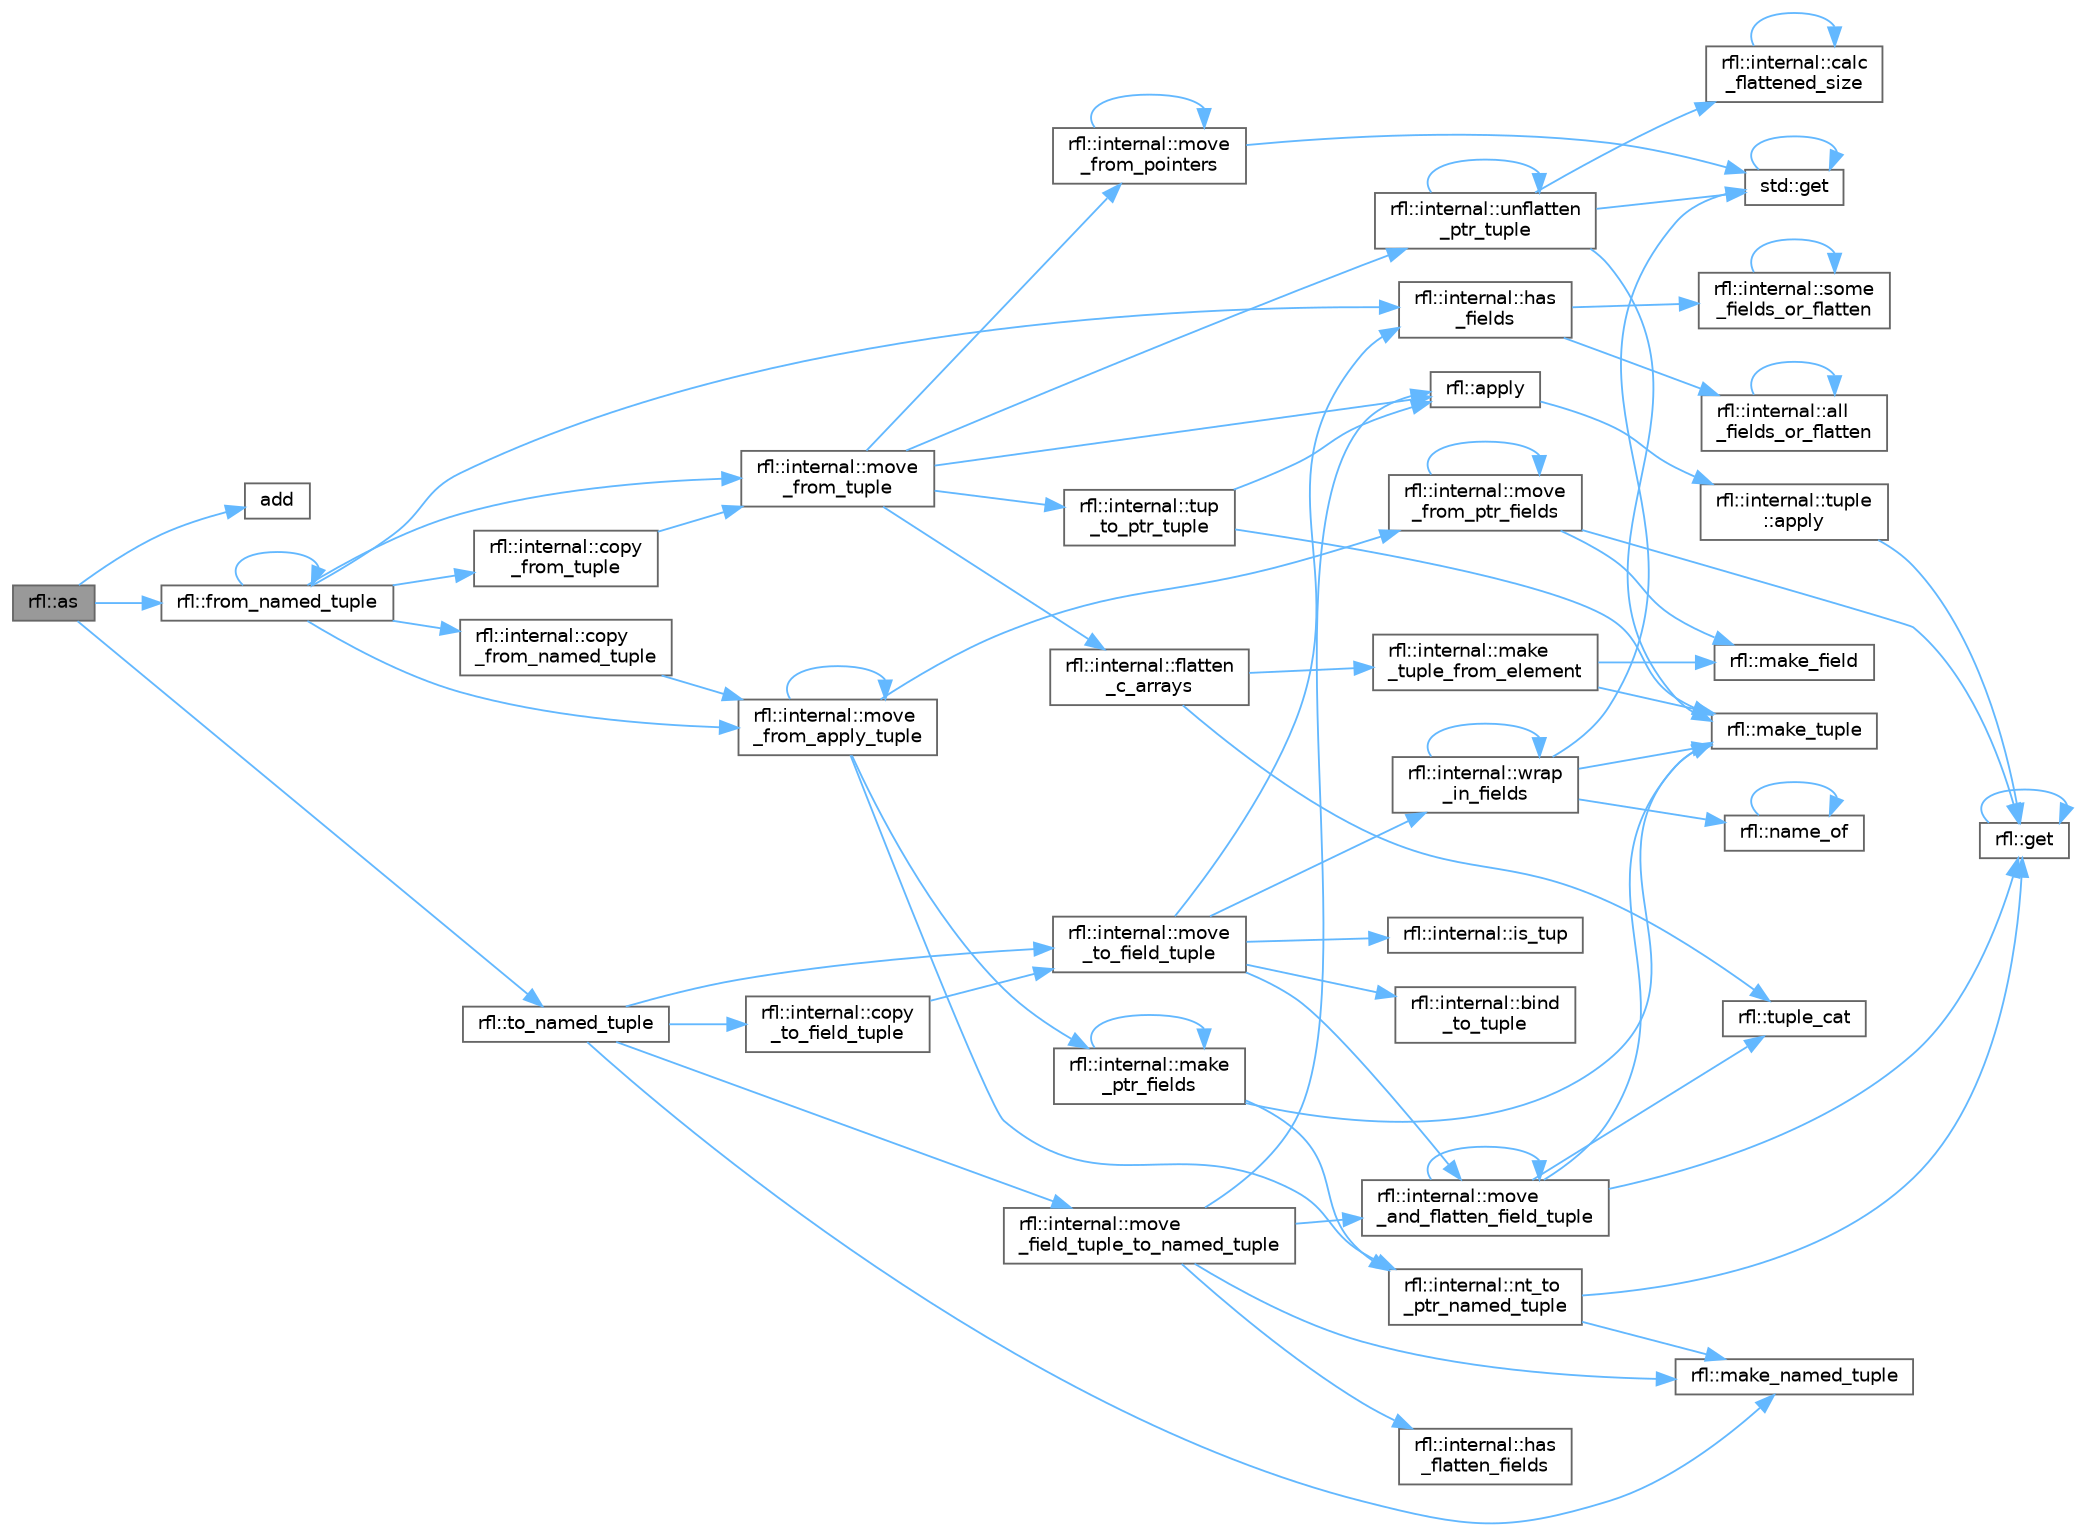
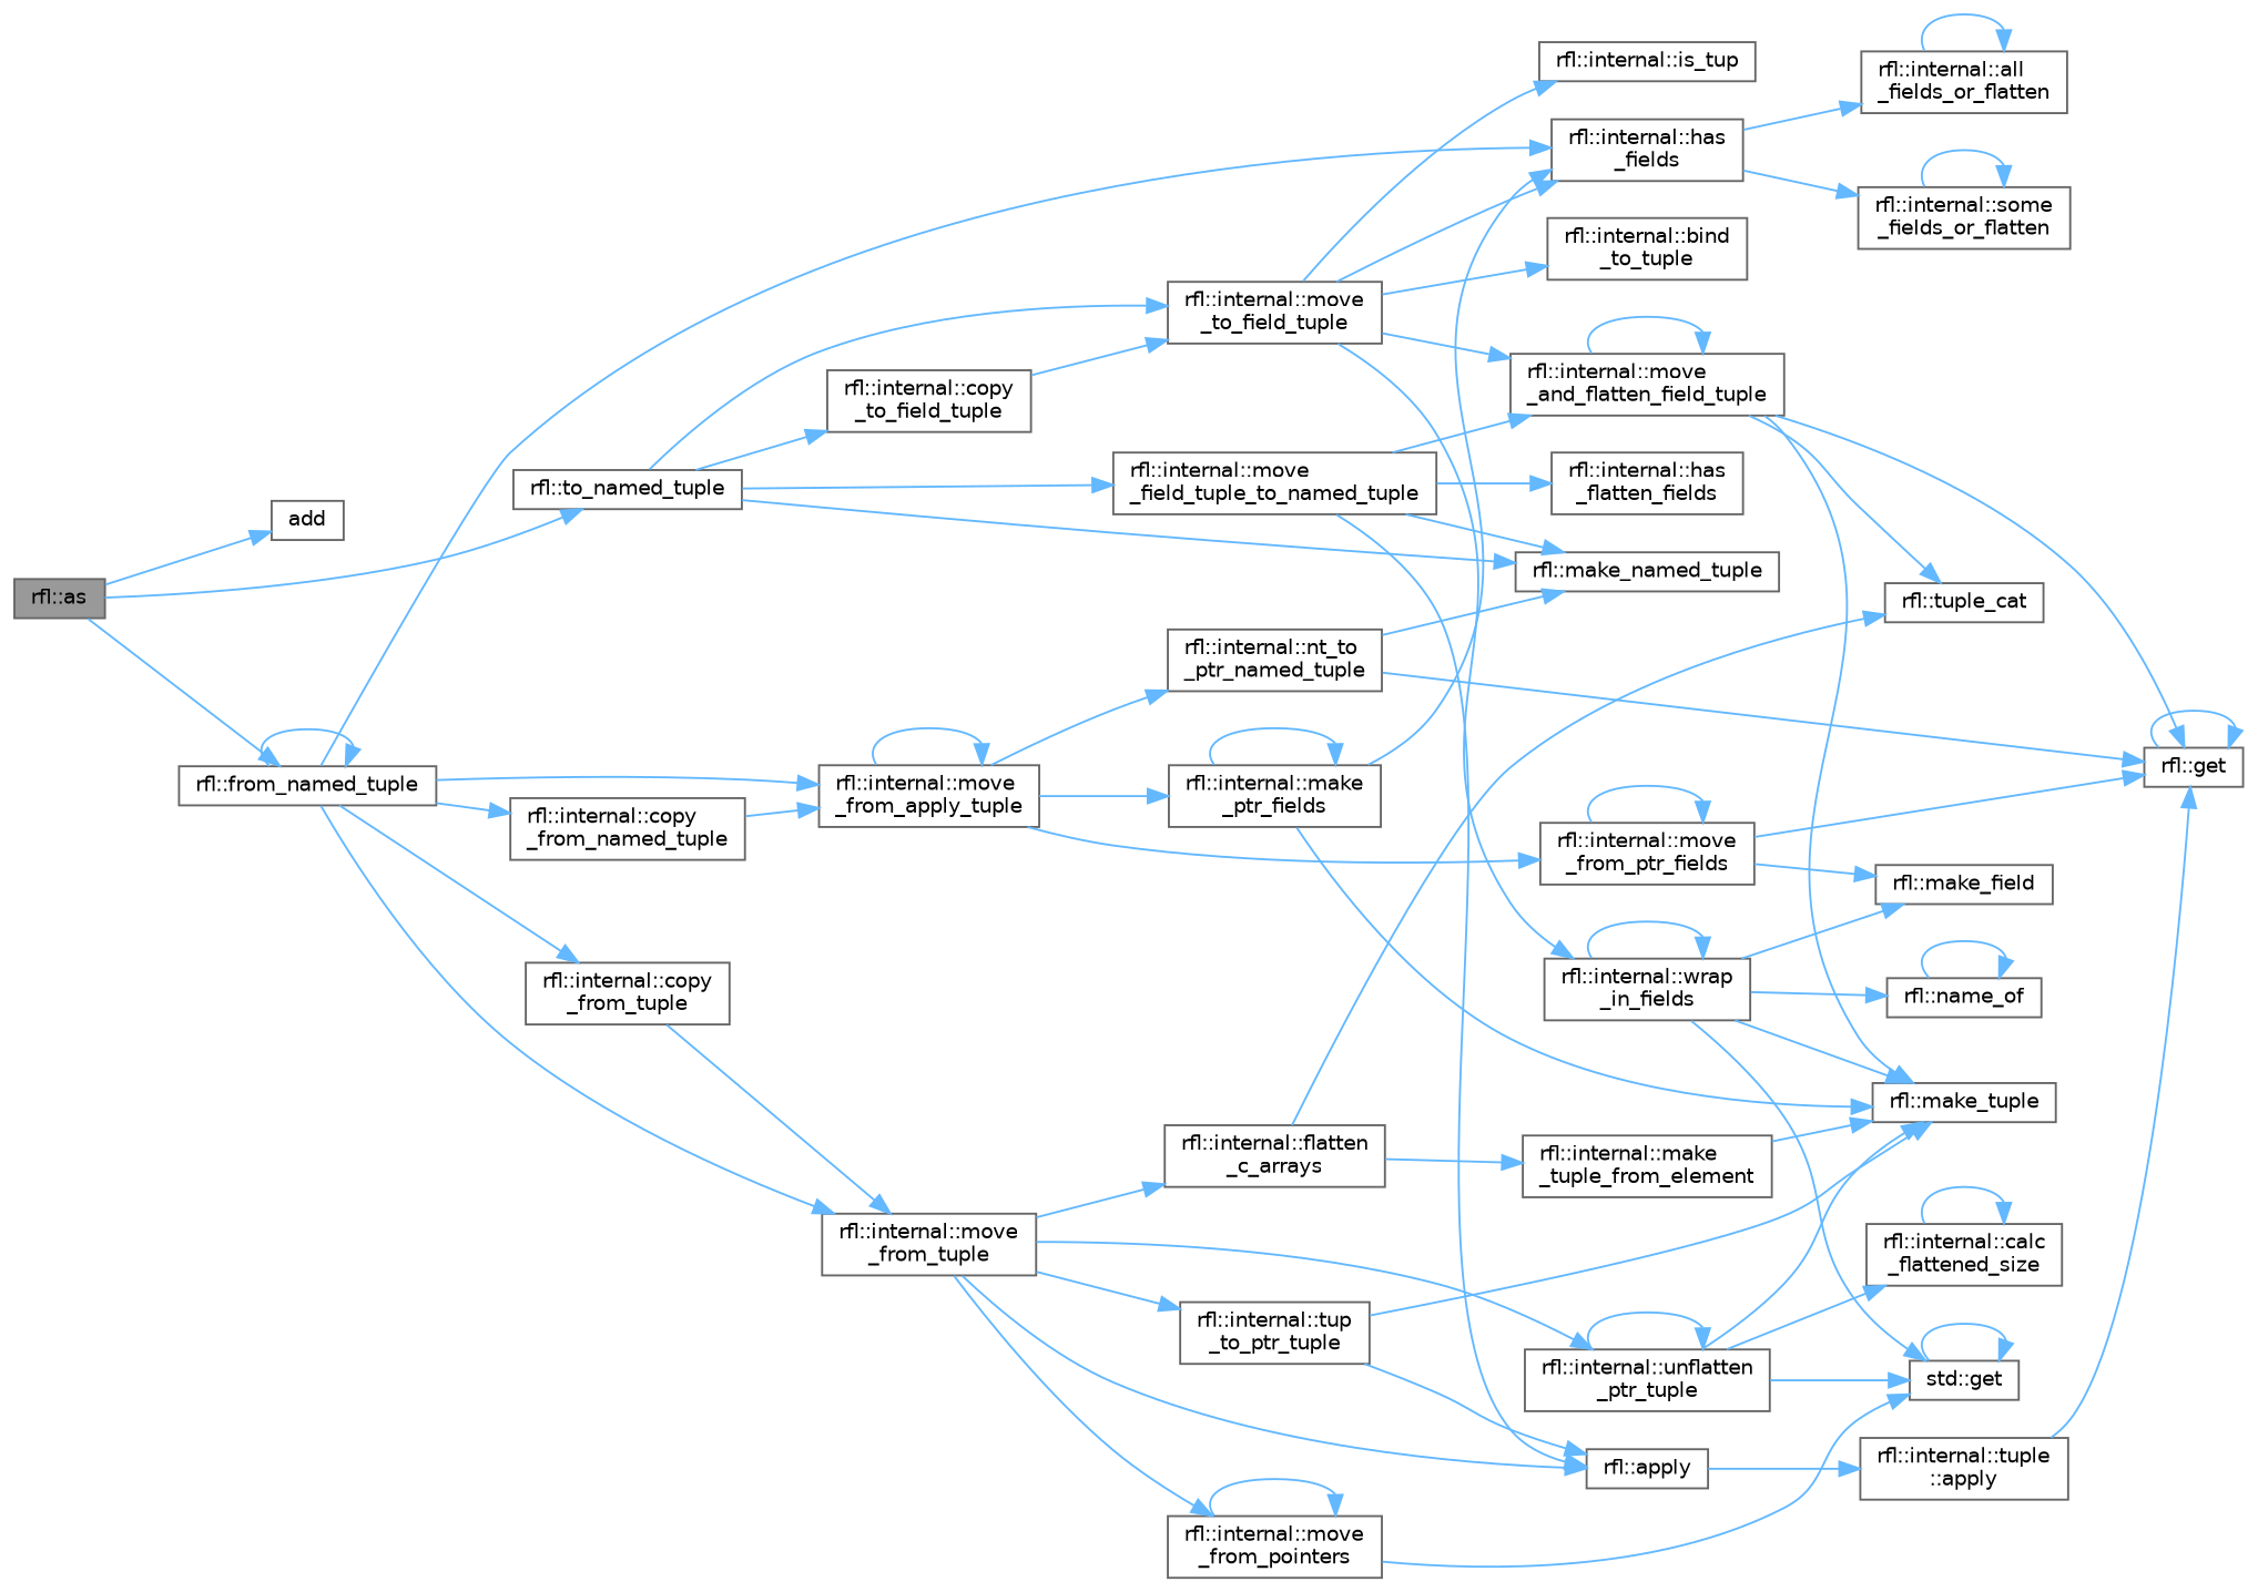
  digraph {
    rankdir=LR
    node [color=grey40 fillcolor=white fontname=Helvetica fontsize=10 shape=box style=filled]
    edge [color=steelblue1 fontname=Helvetica fontsize=10 labelfontname=Helvetica labelfontsize=10 style=solid]
    n1 [color=gray40 fillcolor=grey60 fontcolor=black height=0.2 label="rfl::as" width=0.4]
    n2 [height=0.2 label=add width=0.4]
    n3 [height=0.2 label="rfl::from_named_tuple" width=0.4]
    n4 [height=0.2 label="rfl::to_named_tuple" width=0.4]
    n5 [height=0.2 label="rfl::internal::copy\l_from_named_tuple" width=0.4]
    n6 [height=0.2 label="rfl::internal::move\l_from_apply_tuple" width=0.4]
    n7 [height=0.2 label="rfl::internal::copy\l_from_tuple" width=0.4]
    n8 [height=0.2 label="rfl::internal::move\l_from_tuple" width=0.4]
    n9 [height=0.2 label="rfl::internal::has\l_fields" width=0.4]
    n10 [height=0.2 label="rfl::make_named_tuple" width=0.4]
    n11 [height=0.2 label="rfl::internal::copy\l_to_field_tuple" width=0.4]
    n12 [height=0.2 label="rfl::internal::move\l_to_field_tuple" width=0.4]
    n13 [height=0.2 label="rfl::internal::move\l_field_tuple_to_named_tuple" width=0.4]
    n14 [height=0.2 label="rfl::internal::make\l_ptr_fields" width=0.4]
    n15 [height=0.2 label="rfl::internal::nt_to\l_ptr_named_tuple" width=0.4]
    n16 [height=0.2 label="rfl::internal::move\l_from_ptr_fields" width=0.4]
    n17 [height=0.2 label="rfl::internal::flatten\l_c_arrays" width=0.4]
    n18 [height=0.2 label="rfl::internal::move\l_from_pointers" width=0.4]
    n19 [height=0.2 label="rfl::internal::tup\l_to_ptr_tuple" width=0.4]
    n20 [height=0.2 label="rfl::internal::unflatten\l_ptr_tuple" width=0.4]
    n21 [height=0.2 label="rfl::apply" width=0.4]
    n22 [height=0.2 label="rfl::internal::all\l_fields_or_flatten" width=0.4]
    n23 [height=0.2 label="rfl::internal::some\l_fields_or_flatten" width=0.4]
    n24 [height=0.2 label="rfl::make_tuple" width=0.4]
    n25 [height=0.2 label="rfl::get" width=0.4]
    n26 [height=0.2 label="rfl::make_field" width=0.4]
    n27 [height=0.2 label="rfl::internal::make\l_tuple_from_element" width=0.4]
    n28 [height=0.2 label="rfl::tuple_cat" width=0.4]
    n29 [height=0.2 label="std::get" width=0.4]
    n30 [height=0.2 label="rfl::internal::calc\l_flattened_size" width=0.4]
    n31 [height=0.2 label="rfl::internal::tuple\l::apply" width=0.4]
    n32 [height=0.2 label="rfl::internal::bind\l_to_tuple" width=0.4]
    n33 [height=0.2 label="rfl::internal::is_tup" width=0.4]
    n34 [height=0.2 label="rfl::internal::wrap\l_in_fields" width=0.4]
    n35 [height=0.2 label="rfl::internal::move\l_and_flatten_field_tuple" width=0.4]
    n36 [height=0.2 label="rfl::internal::has\l_flatten_fields" width=0.4]
    n37 [height=0.2 label="rfl::name_of" width=0.4]
    n1 -> n2
    n1 -> n3
    n1 -> n4
    n3 -> n3
    n3 -> n5
    n3 -> n6
    n3 -> n7
    n3 -> n8
    n3 -> n9
    n4 -> n10
    n4 -> n11
    n4 -> n12
    n4 -> n13
    n5 -> n6
    n6 -> n6
    n6 -> n14
    n6 -> n15
    n6 -> n16
    n7 -> n8
    n8 -> n17
    n8 -> n18
    n8 -> n19
    n8 -> n20
    n8 -> n21
    n9 -> n22
    n9 -> n23
    n11 -> n12
    n12 -> n9
    n12 -> n32
    n12 -> n33
    n12 -> n34
    n12 -> n35
    n13 -> n10
    n13 -> n21
    n13 -> n35
    n13 -> n36
    n14 -> n14
-   n14 -> n15
+   n14 -> n9
    n14 -> n24
    n15 -> n10
    n15 -> n25
    n16 -> n16
    n16 -> n25
    n16 -> n26
    n17 -> n27
    n17 -> n28
    n18 -> n18
    n18 -> n29
    n19 -> n21
    n19 -> n24
    n20 -> n20
    n20 -> n24
    n20 -> n29
    n20 -> n30
    n21 -> n31
    n22 -> n22
    n23 -> n23
    n25 -> n25
    n27 -> n24
    n29 -> n29
    n30 -> n30
    n31 -> n25
    n34 -> n24
-   n27 -> n26
+   n34 -> n26
    n34 -> n29
    n34 -> n34
    n34 -> n37
    n35 -> n24
    n35 -> n25
    n35 -> n28
    n35 -> n35
    n37 -> n37
  }
